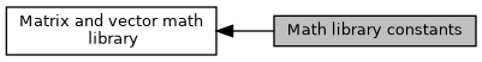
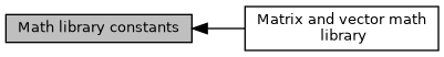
  digraph {
    rankdir=LR
    node [color=black fontname=Helvetica fontsize=10 shape=record style=filled]
    n1 [fillcolor=white height=0.2 label="Matrix and vector math\l library" width=0.4]
    n2 [fillcolor=grey75 fontcolor=black height=0.2 label="Math library constants" width=0.4]
-   n1 -> n2 [dir=back fontname=Helvetica fontsize=10 labelfontname=Helvetica labelfontsize=10 shape=plaintext style=solid]
+   n2 -> n1 [dir=back fontname=Helvetica fontsize=10 labelfontname=Helvetica labelfontsize=10 shape=plaintext style=solid]
  }
